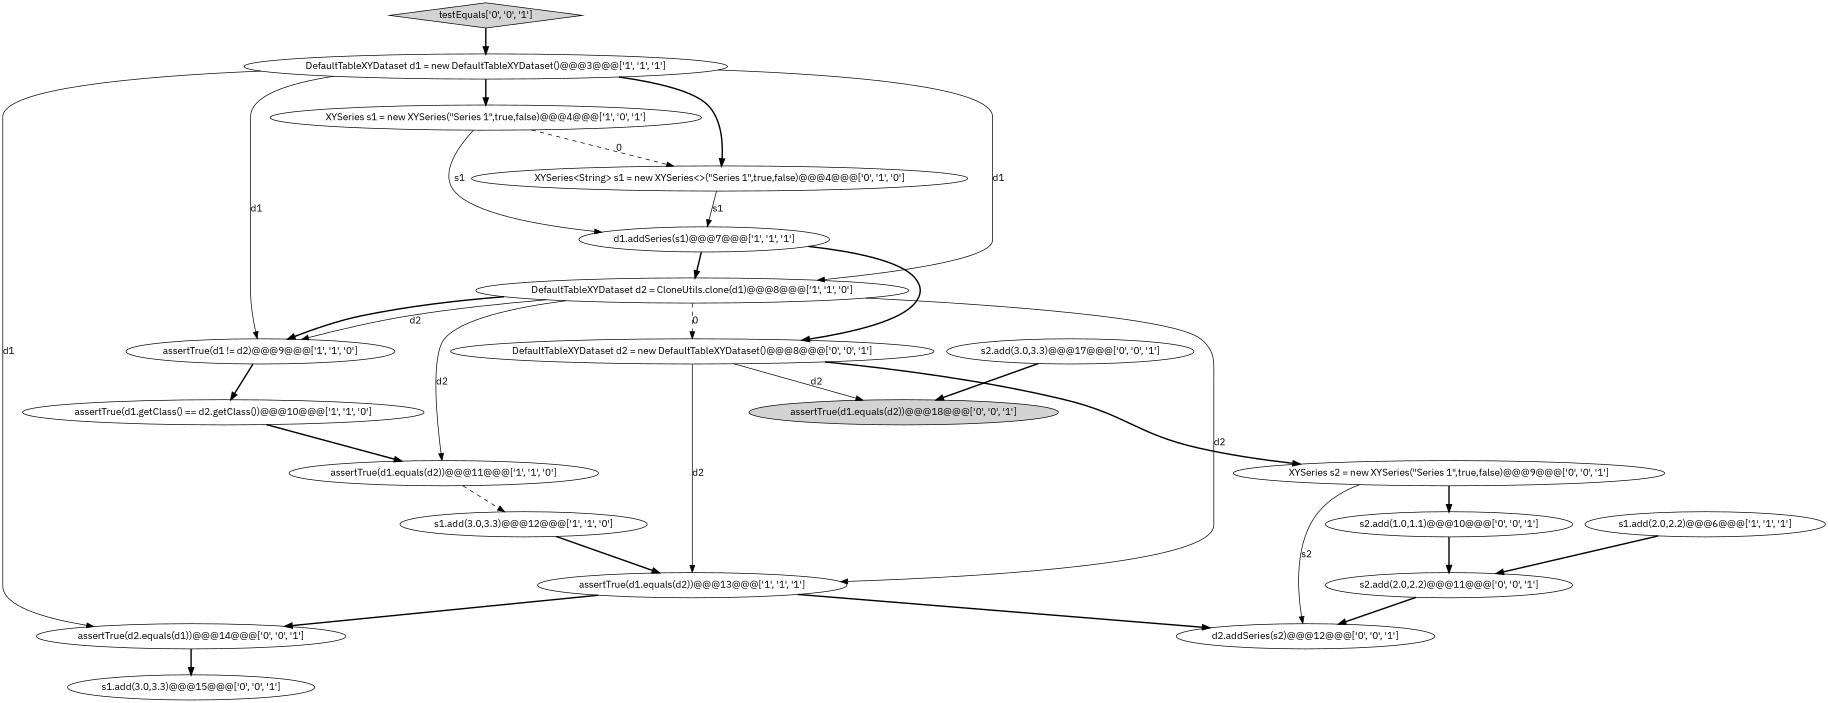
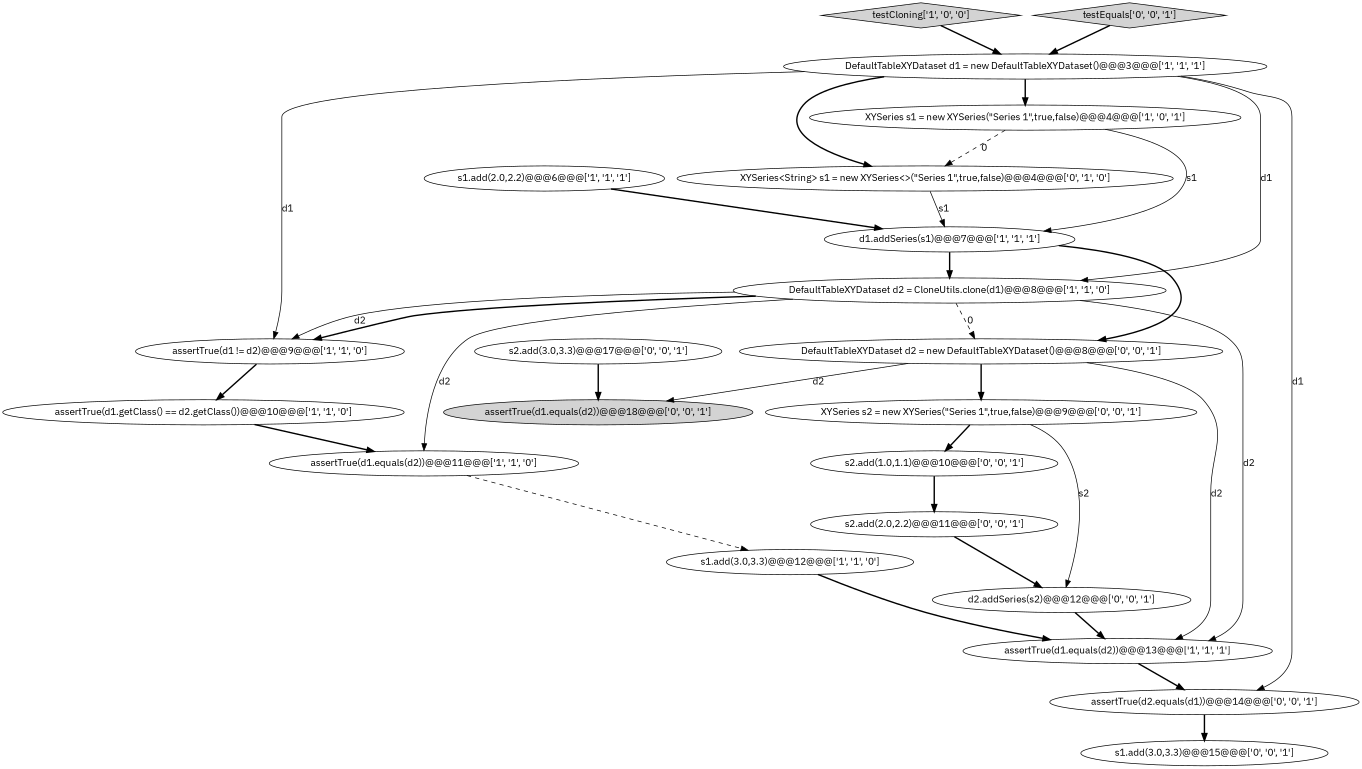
  digraph {
    fontname="IBM Plex Sans"
    node [fillcolor=white fontname="IBM Plex Sans" shape=ellipse style=filled]
    edge [fontname="IBM Plex Sans" style=bold]
    n1 [label="s1.add(2.0,2.2)@@@6@@@['1', '1', '1']"]
    n2 [label="d1.addSeries(s1)@@@7@@@['1', '1', '1']"]
    n3 [label="assertTrue(d1.equals(d2))@@@11@@@['1', '1', '0']"]
    n4 [label="s1.add(3.0,3.3)@@@12@@@['1', '1', '0']"]
    n5 [label="assertTrue(d1.equals(d2))@@@13@@@['1', '1', '1']"]
    n6 [label="XYSeries<String> s1 = new XYSeries<>(\"Series 1\",true,false)@@@4@@@['0', '1', '0']"]
    n7 [label="DefaultTableXYDataset d2 = new DefaultTableXYDataset()@@@8@@@['0', '0', '1']"]
    n8 [label="DefaultTableXYDataset d2 = CloneUtils.clone(d1)@@@8@@@['1', '1', '0']"]
    n9 [fillcolor=lightgray label="assertTrue(d1.equals(d2))@@@18@@@['0', '0', '1']"]
    n10 [label="XYSeries s2 = new XYSeries(\"Series 1\",true,false)@@@9@@@['0', '0', '1']"]
    n11 [label="s2.add(1.0,1.1)@@@10@@@['0', '0', '1']"]
    n12 [label="d2.addSeries(s2)@@@12@@@['0', '0', '1']"]
    n13 [label="assertTrue(d2.equals(d1))@@@14@@@['0', '0', '1']"]
    n14 [label="s2.add(3.0,3.3)@@@17@@@['0', '0', '1']"]
    n15 [label="DefaultTableXYDataset d1 = new DefaultTableXYDataset()@@@3@@@['1', '1', '1']"]
    n16 [label="assertTrue(d1 != d2)@@@9@@@['1', '1', '0']"]
    n17 [label="XYSeries s1 = new XYSeries(\"Series 1\",true,false)@@@4@@@['1', '0', '1']"]
    n18 [label="s1.add(3.0,3.3)@@@15@@@['0', '0', '1']"]
    n19 [label="assertTrue(d1.getClass() == d2.getClass())@@@10@@@['1', '1', '0']"]
+   n20 [fillcolor=lightgray label="testCloning['1', '0', '0']" shape=diamond]
    n21 [fillcolor=lightgray label="testEquals['0', '0', '1']" shape=diamond]
    n22 [label="s2.add(2.0,2.2)@@@11@@@['0', '0', '1']"]
-   n1 -> n22
+   n1 -> n2
    n2 -> n7
    n2 -> n8
    n3 -> n4 [style=dashed]
    n4 -> n5
    n5 -> n13
    n6 -> n2 [label=s1 style=solid]
    n7 -> n5 [label=d2 style=solid]
    n7 -> n9 [label=d2 style=solid]
    n7 -> n10
    n8 -> n3 [label=d2 style=solid]
    n8 -> n5 [label=d2 style=solid]
    n8 -> n7 [label=0 style=dashed]
    n8 -> n16
    n8 -> n16 [label=d2 style=solid]
    n10 -> n11
    n10 -> n12 [label=s2 style=solid]
    n11 -> n22
-   n5 -> n12
+   n12 -> n5
    n13 -> n18
    n14 -> n9
    n15 -> n6
    n15 -> n8 [label=d1 style=solid]
    n15 -> n13 [label=d1 style=solid]
    n15 -> n16 [label=d1 style=solid]
    n15 -> n17
    n16 -> n19
    n17 -> n2 [label=s1 style=solid]
    n17 -> n6 [label=0 style=dashed]
    n19 -> n3
+   n20 -> n15
    n21 -> n15
    n22 -> n12
  }
